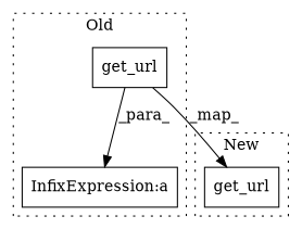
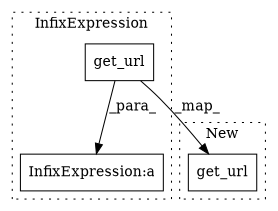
  digraph {
    node [a=32 l=9 shape=box]
    n1 [label=get_url s=3411]
    n2 [a=27 l=8 label="InfixExpression:a" s=3398]
    n3 [label=get_url s=3476]
    subgraph cluster_1 {
-     label=Old
+     label=InfixExpression
      style=dotted
      n1
      n2
    }
    subgraph cluster_2 {
      label=New
      style=dotted
      n3
    }
    n1 -> n2 [label=_para_]
    n1 -> n3 [label=_map_]
  }
